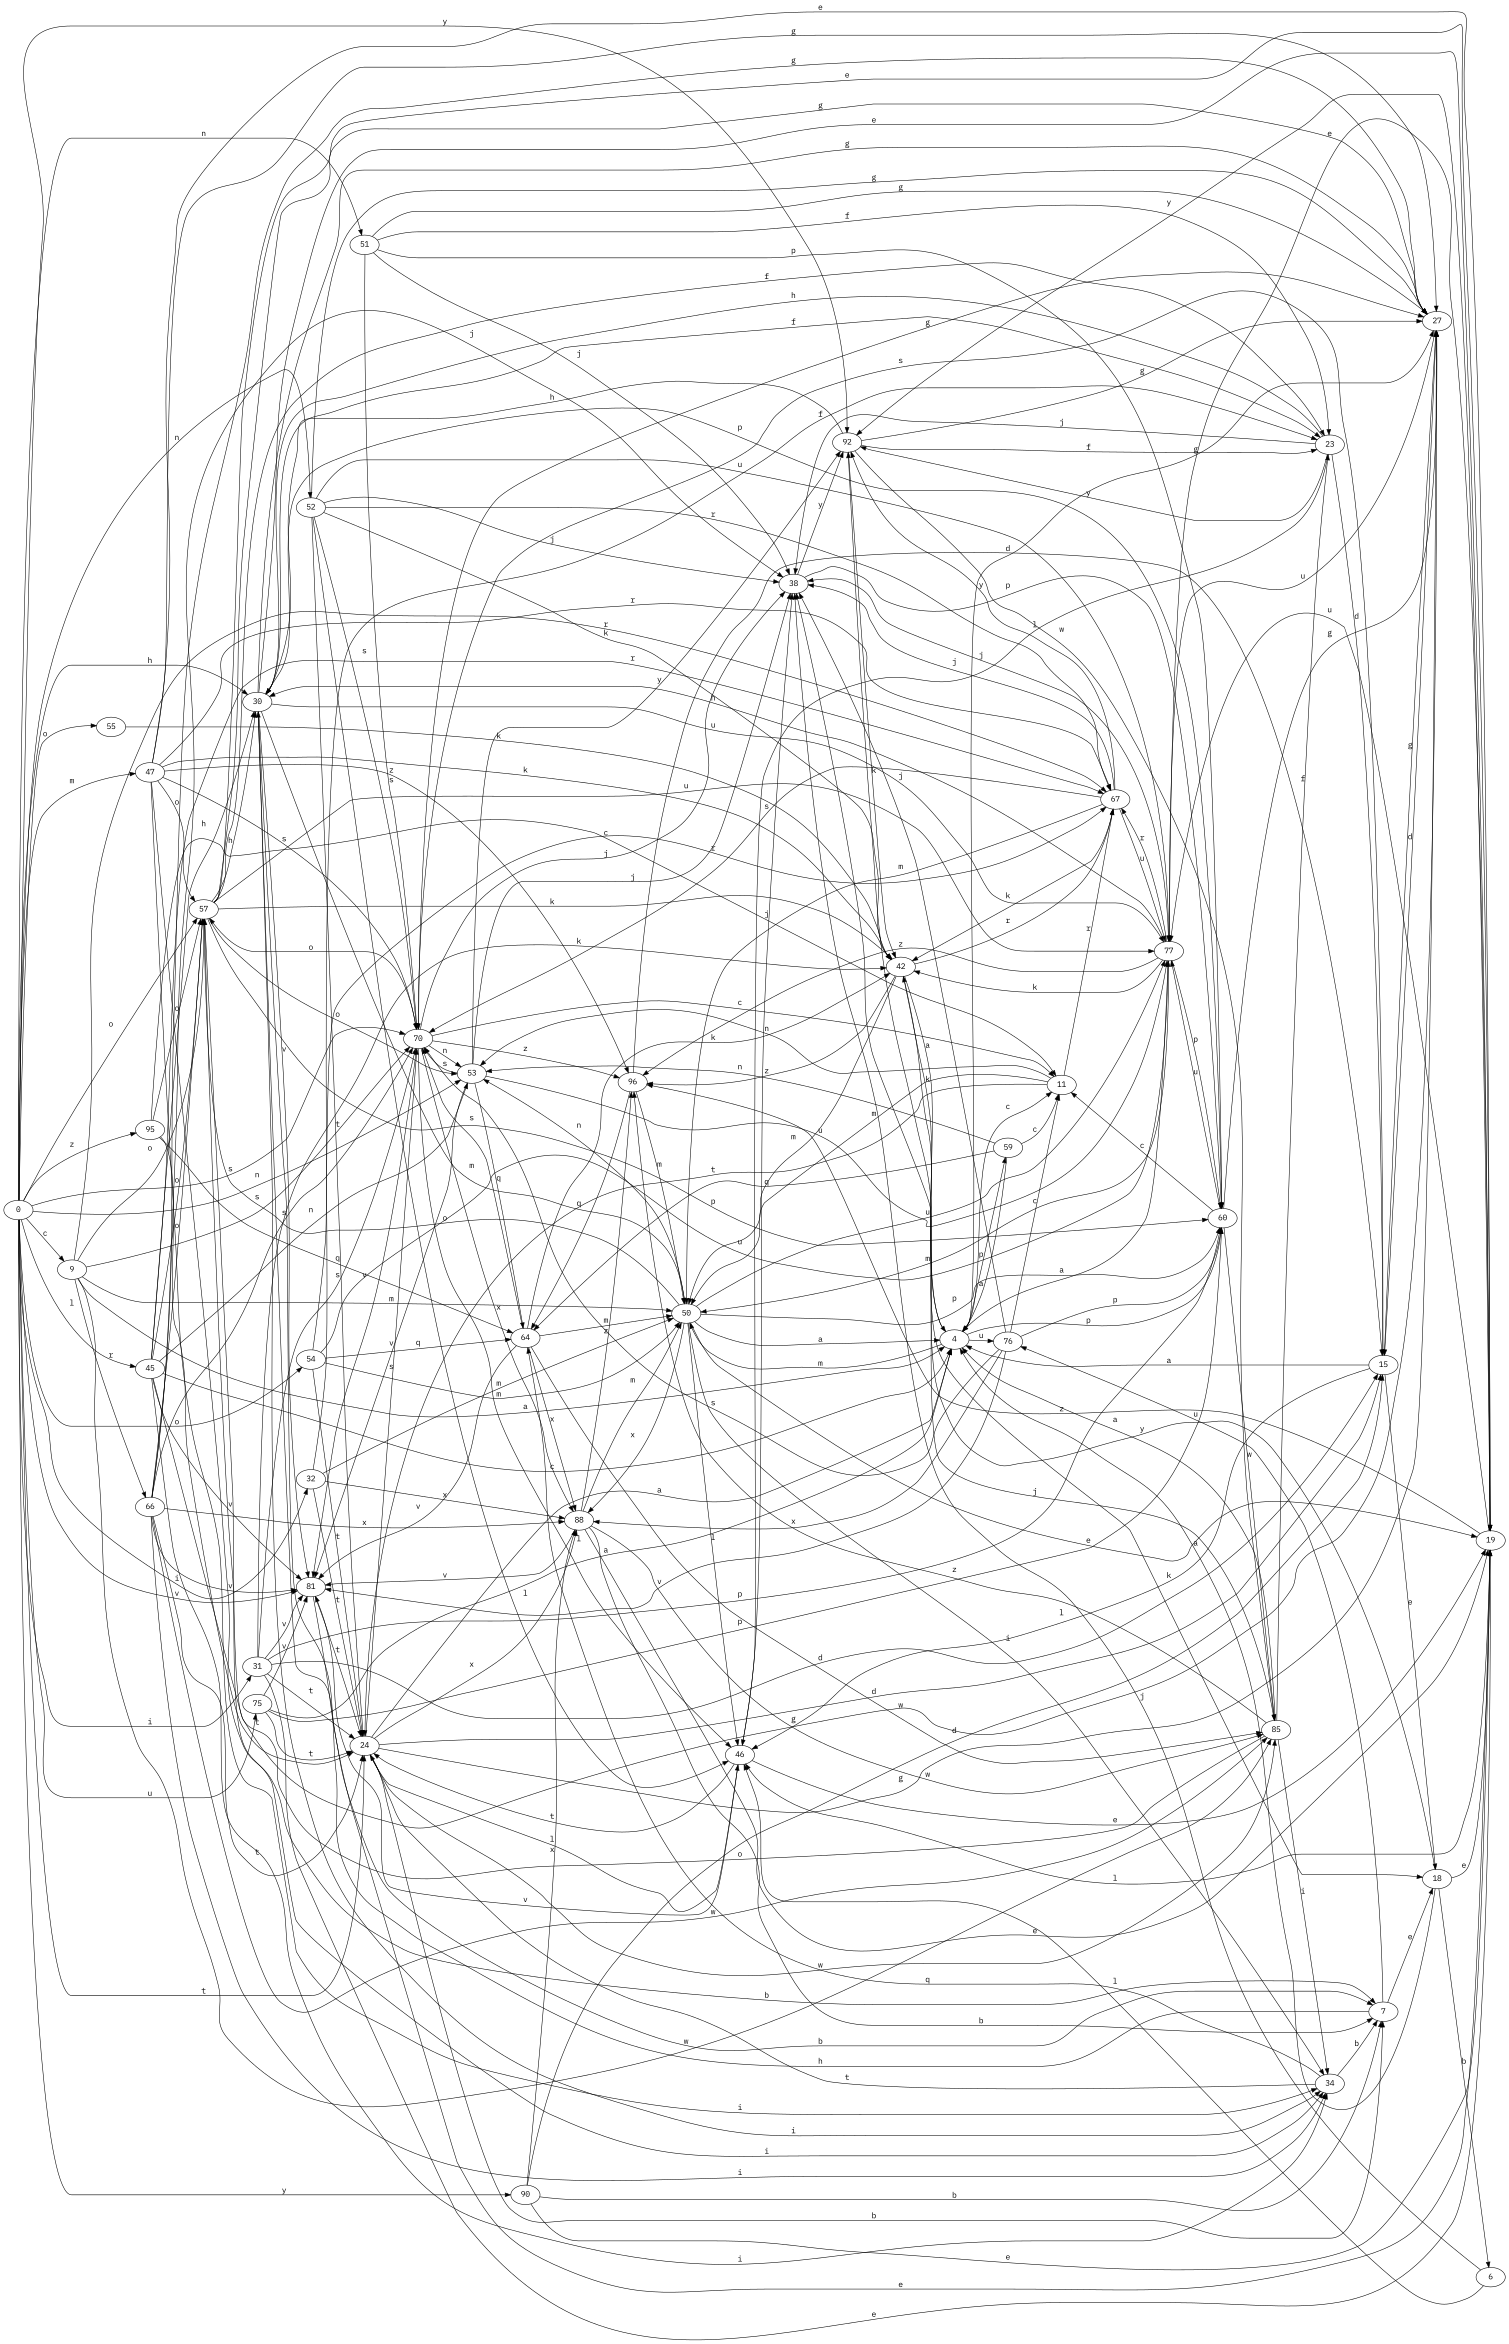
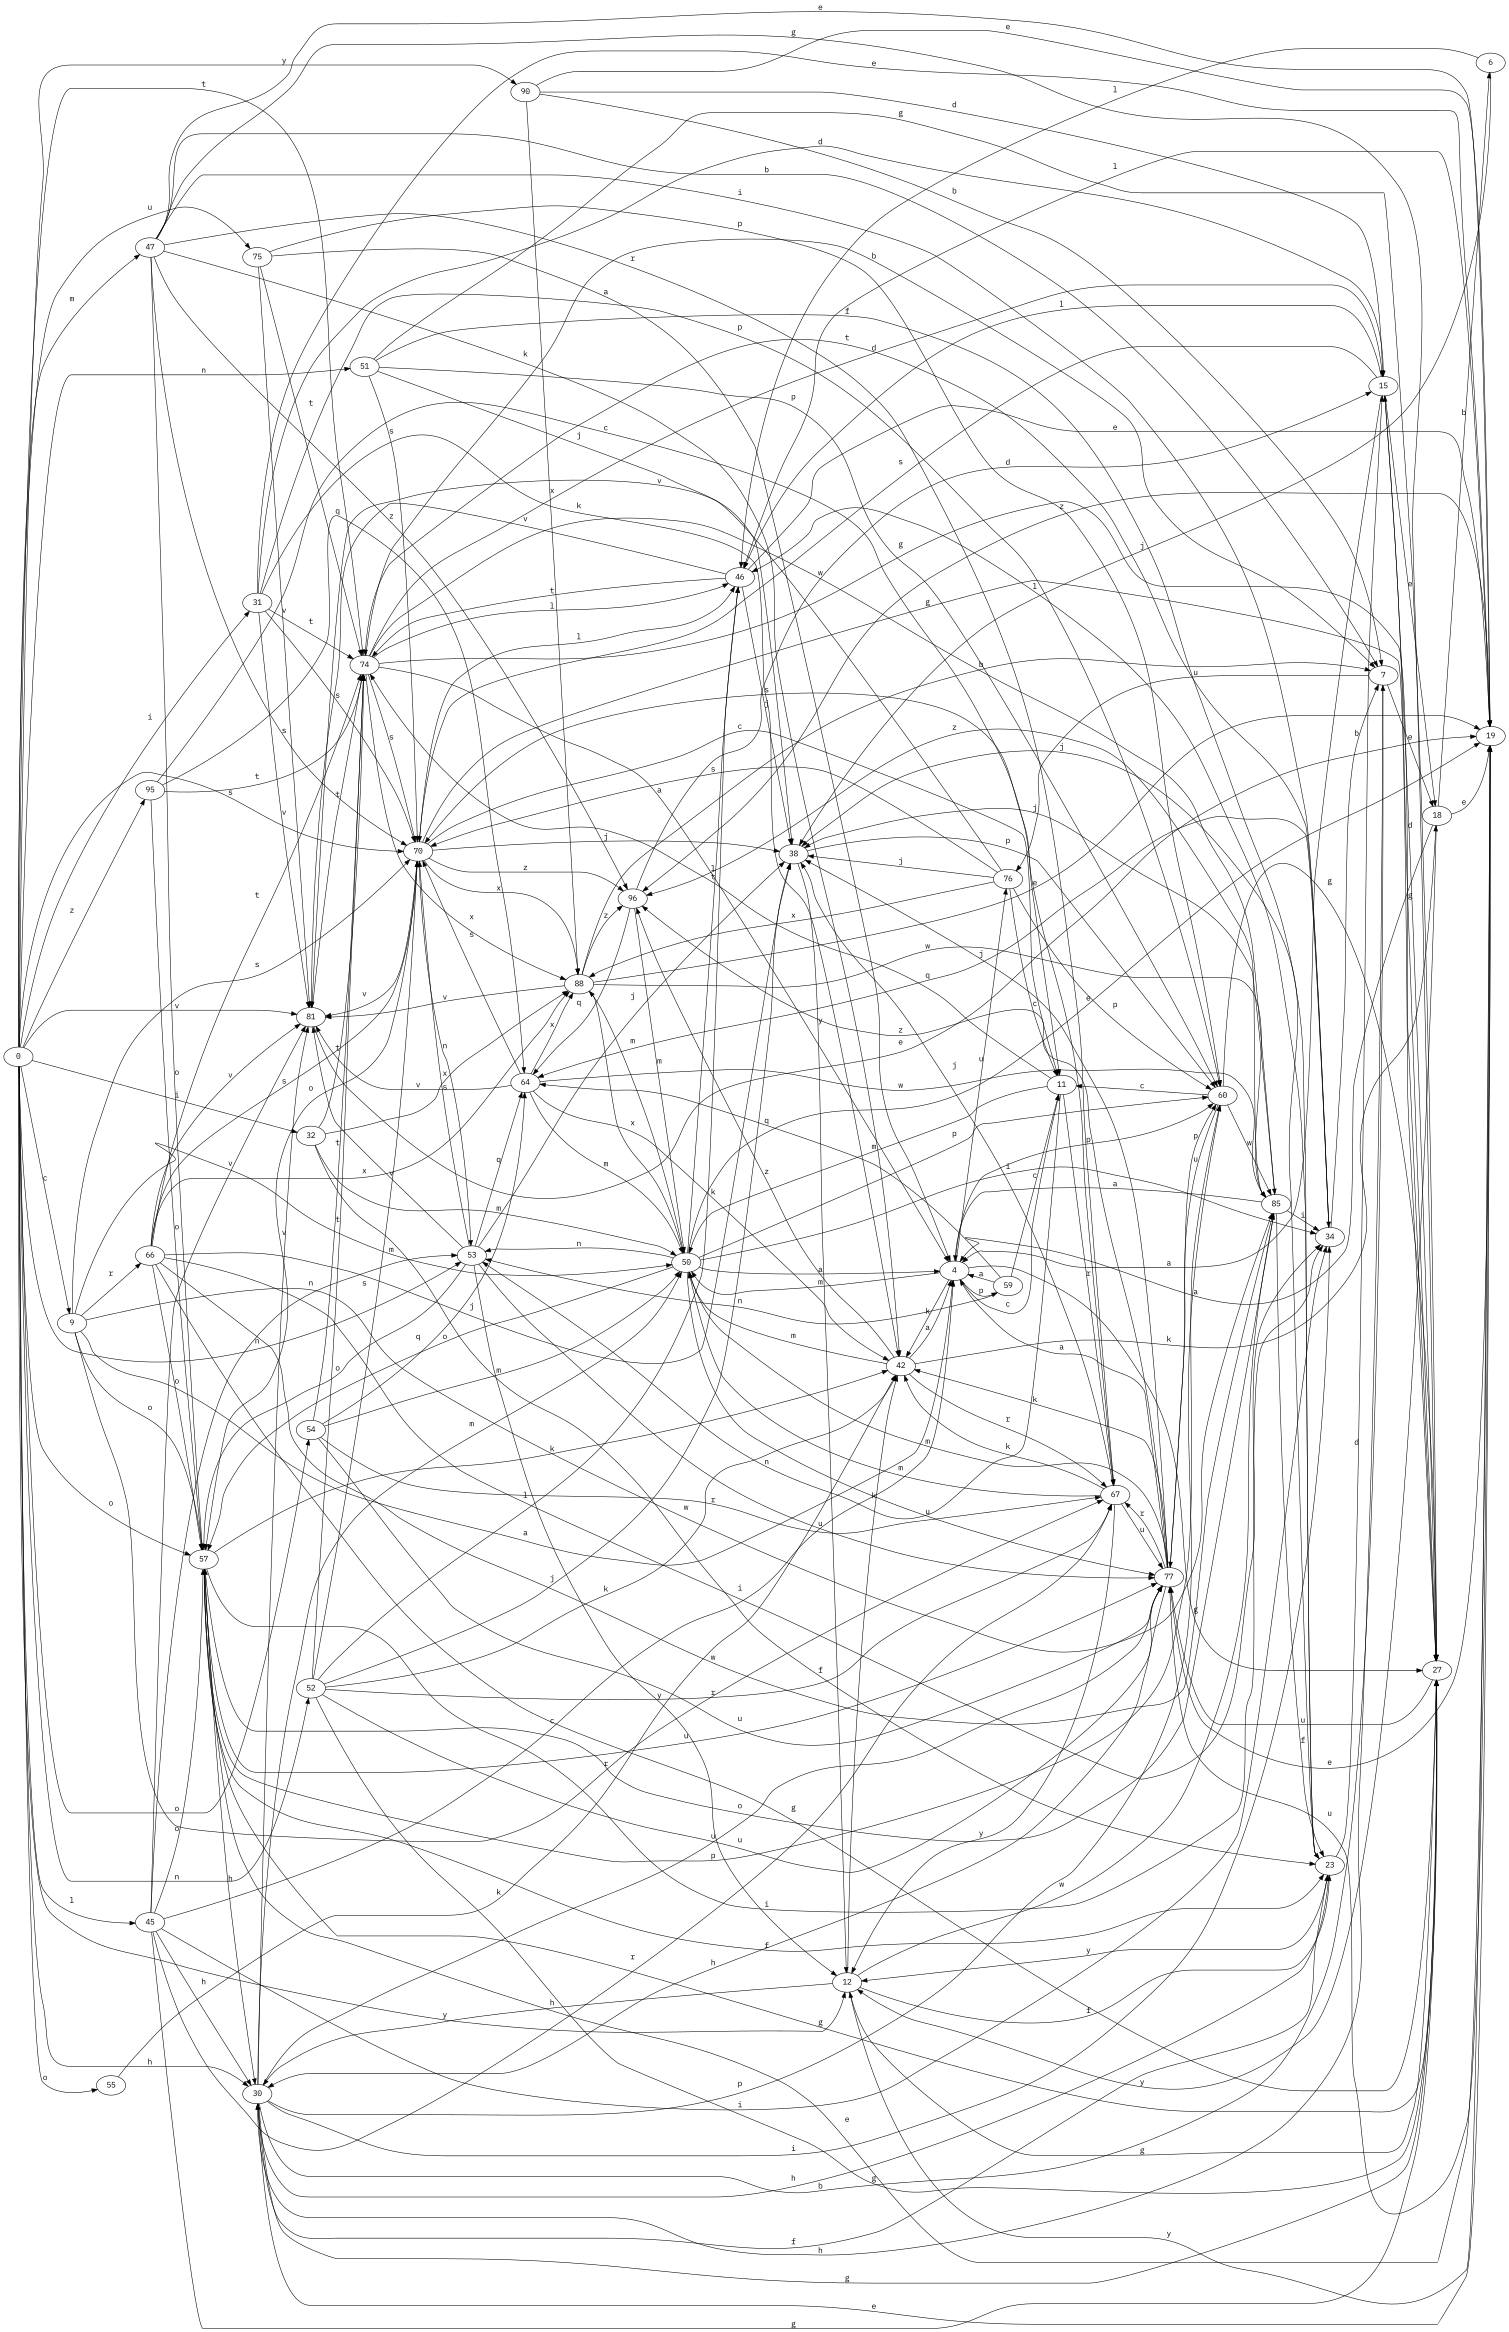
  strict digraph {
    fontname="IBM Plex Mono"
    rankdir=LR
    node [fontname="IBM Plex Mono"]
    edge [fontname="IBM Plex Mono"]
    0
    9
    30
    31
    32
    45
    47
    51
    52
    53
    54
    55
    57
    70
-   74 [label=24]
+   74
    75
    81
    90
-   92
+   92 [label=12]
    95
    4
    50
    66
    67
    85
    27
    60
    7
    19
    77
    23
    34
    42
    15
    88
    96
    38
    46
    64
    11
    59
    76
    18
    6
    0 -> 9 [label=c]
    0 -> 30 [label=h]
    0 -> 31 [label=i]
    0 -> 32 [label=i]
    0 -> 45 [label=l]
    0 -> 47 [label=m]
    0 -> 51 [label=n]
    0 -> 52 [label=n]
    0 -> 53 [label=n]
    0 -> 54 [label=o]
    0 -> 55 [label=o]
    0 -> 57 [label=o]
    0 -> 70 [label=s]
    0 -> 74 [label=t]
    0 -> 75 [label=u]
    0 -> 81 [label=v]
    0 -> 90 [label=y]
    0 -> 92 [label=y]
    0 -> 95 [label=z]
    9 -> 57 [label=o]
    9 -> 70 [label=s]
    9 -> 4 [label=a]
    9 -> 50 [label=m]
    9 -> 66 [label=r]
    9 -> 67 [label=r]
    9 -> 85 [label=w]
    30 -> 81 [label=v]
    30 -> 50 [label=m]
    30 -> 27 [label=g]
    30 -> 60 [label=p]
    30 -> 7 [label=b]
    30 -> 19 [label=e]
    30 -> 77 [label=u]
    30 -> 23 [label=f]
    30 -> 34 [label=i]
    31 -> 70 [label=s]
    31 -> 74 [label=t]
    31 -> 81 [label=v]
    31 -> 60 [label=p]
    31 -> 19 [label=e]
    31 -> 42 [label=k]
    31 -> 15 [label=d]
    32 -> 74 [label=t]
    32 -> 50 [label=m]
    32 -> 23 [label=f]
    32 -> 88 [label=x]
    45 -> 30 [label=h]
    45 -> 53 [label=n]
    45 -> 57 [label=o]
    45 -> 81 [label=v]
    45 -> 4 [label=c]
    45 -> 67 [label=r]
    45 -> 27 [label=g]
    45 -> 34 [label=i]
    47 -> 57 [label=o]
    47 -> 70 [label=s]
    47 -> 67 [label=r]
    47 -> 27 [label=g]
    47 -> 7 [label=b]
    47 -> 19 [label=e]
    47 -> 34 [label=i]
    47 -> 42 [label=k]
    47 -> 96 [label=z]
    51 -> 70 [label=s]
    51 -> 27 [label=g]
    51 -> 60 [label=p]
    51 -> 23 [label=f]
    51 -> 38 [label=j]
    52 -> 70 [label=s]
    52 -> 74 [label=t]
    52 -> 67 [label=r]
    52 -> 27 [label=g]
    52 -> 77 [label=u]
    52 -> 42 [label=k]
    52 -> 38 [label=j]
    52 -> 46 [label=l]
-   57 -> 53 [label=o]
+   53 -> 57 [label=o]
    53 -> 70 [label=s]
    53 -> 81 [label=v]
    53 -> 92 [label=y]
    53 -> 77 [label=u]
    53 -> 38 [label=j]
    53 -> 64 [label=q]
    54 -> 74 [label=t]
    54 -> 50 [label=m]
    54 -> 67 [label=r]
    54 -> 77 [label=u]
    54 -> 64 [label=q]
    55 -> 42 [label=k]
    57 -> 30 [label=h]
    57 -> 27 [label=g]
    57 -> 60 [label=p]
    57 -> 19 [label=e]
    57 -> 77 [label=u]
    57 -> 23 [label=f]
    57 -> 34 [label=i]
    57 -> 42 [label=k]
    70 -> 53 [label=n]
    70 -> 57 [label=o]
    70 -> 81 [label=v]
    70 -> 27 [label=g]
    70 -> 88 [label=x]
    70 -> 96 [label=z]
    70 -> 38 [label=j]
    70 -> 46 [label=l]
    70 -> 11 [label=c]
    74 -> 70 [label=s]
    74 -> 4 [label=a]
    74 -> 85 [label=w]
    74 -> 27 [label=g]
    74 -> 7 [label=b]
    74 -> 15 [label=d]
    74 -> 88 [label=x]
    74 -> 46 [label=l]
    75 -> 74 [label=t]
    75 -> 81 [label=v]
    75 -> 4 [label=a]
    75 -> 60 [label=p]
    81 -> 74 [label=t]
    81 -> 19 [label=e]
    90 -> 7 [label=b]
    90 -> 19 [label=e]
    90 -> 15 [label=d]
    90 -> 88 [label=x]
    92 -> 30 [label=h]
    92 -> 85 [label=w]
    92 -> 27 [label=g]
    92 -> 23 [label=f]
    92 -> 42 [label=k]
    95 -> 57 [label=o]
    95 -> 74 [label=t]
    95 -> 64 [label=q]
    95 -> 11 [label=c]
    4 -> 50 [label=m]
    4 -> 27 [label=g]
    4 -> 60 [label=p]
    4 -> 42 [label=k]
    4 -> 11 [label=c]
    4 -> 59 [label=p]
    4 -> 76 [label=u]
    50 -> 53 [label=n]
    50 -> 57 [label=o]
    50 -> 4 [label=a]
    50 -> 60 [label=p]
    50 -> 19 [label=e]
    50 -> 77 [label=u]
    50 -> 34 [label=i]
    50 -> 88 [label=x]
    50 -> 46 [label=l]
    66 -> 57 [label=o]
    66 -> 70 [label=s]
    66 -> 74 [label=t]
    66 -> 81 [label=v]
    66 -> 85 [label=w]
    66 -> 27 [label=g]
    66 -> 34 [label=i]
    66 -> 88 [label=x]
    66 -> 38 [label=j]
    67 -> 70 [label=s]
    67 -> 92 [label=y]
    67 -> 50 [label=m]
    67 -> 77 [label=u]
    67 -> 42 [label=k]
    67 -> 38 [label=j]
    85 -> 57 [label=o]
    85 -> 4 [label=a]
    85 -> 23 [label=f]
    85 -> 34 [label=i]
    85 -> 96 [label=z]
    85 -> 38 [label=j]
    27 -> 77 [label=u]
    27 -> 15 [label=d]
    60 -> 85 [label=w]
    60 -> 27 [label=g]
    60 -> 77 [label=u]
    60 -> 11 [label=c]
    7 -> 30 [label=h]
    7 -> 76 [label=u]
    7 -> 18 [label=e]
    19 -> 92 [label=y]
    19 -> 77 [label=u]
    19 -> 96 [label=z]
    19 -> 46 [label=l]
    77 -> 30 [label=h]
    77 -> 4 [label=a]
    77 -> 50 [label=m]
    77 -> 67 [label=r]
    77 -> 60 [label=p]
    77 -> 19 [label=e]
    77 -> 42 [label=k]
    77 -> 96 [label=z]
    77 -> 38 [label=j]
    23 -> 30 [label=h]
    23 -> 92 [label=y]
    23 -> 15 [label=d]
    23 -> 38 [label=j]
    23 -> 46 [label=l]
    34 -> 74 [label=t]
    34 -> 7 [label=b]
    34 -> 64 [label=q]
    42 -> 4 [label=a]
    42 -> 50 [label=m]
    42 -> 67 [label=r]
    42 -> 96 [label=z]
    42 -> 18 [label=k]
    15 -> 70 [label=s]
    15 -> 4 [label=a]
    15 -> 27 [label=g]
    15 -> 46 [label=l]
    15 -> 18 [label=e]
    88 -> 81 [label=v]
    88 -> 50 [label=m]
    88 -> 85 [label=w]
    88 -> 7 [label=b]
    88 -> 19 [label=e]
    88 -> 96 [label=z]
    96 -> 50 [label=m]
    96 -> 15 [label=d]
    96 -> 64 [label=q]
    38 -> 92 [label=y]
    38 -> 60 [label=p]
    46 -> 74 [label=t]
    46 -> 81 [label=v]
    46 -> 19 [label=e]
    46 -> 38 [label=j]
    64 -> 70 [label=s]
    64 -> 81 [label=v]
    64 -> 50 [label=m]
    64 -> 85 [label=w]
    64 -> 42 [label=k]
    64 -> 88 [label=x]
    11 -> 53 [label=n]
    11 -> 74 [label=t]
    11 -> 50 [label=m]
    11 -> 67 [label=r]
    59 -> 53 [label=n]
    59 -> 4 [label=a]
    59 -> 64 [label=q]
    59 -> 11 [label=c]
    76 -> 70 [label=s]
    76 -> 81 [label=v]
    76 -> 60 [label=p]
    76 -> 88 [label=x]
    76 -> 38 [label=j]
    76 -> 11 [label=c]
    18 -> 92 [label=y]
    18 -> 4 [label=a]
    18 -> 19 [label=e]
    18 -> 6 [label=b]
    6 -> 38 [label=j]
    6 -> 46 [label=l]
  }
